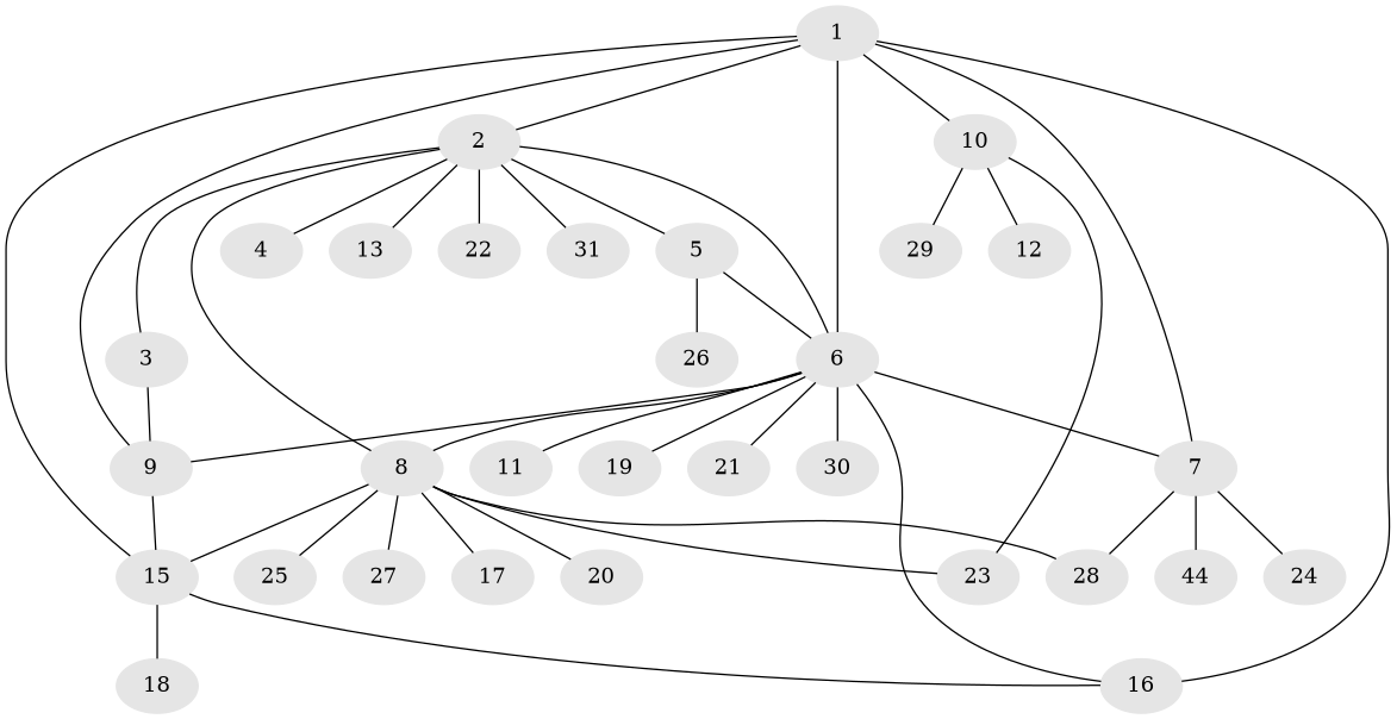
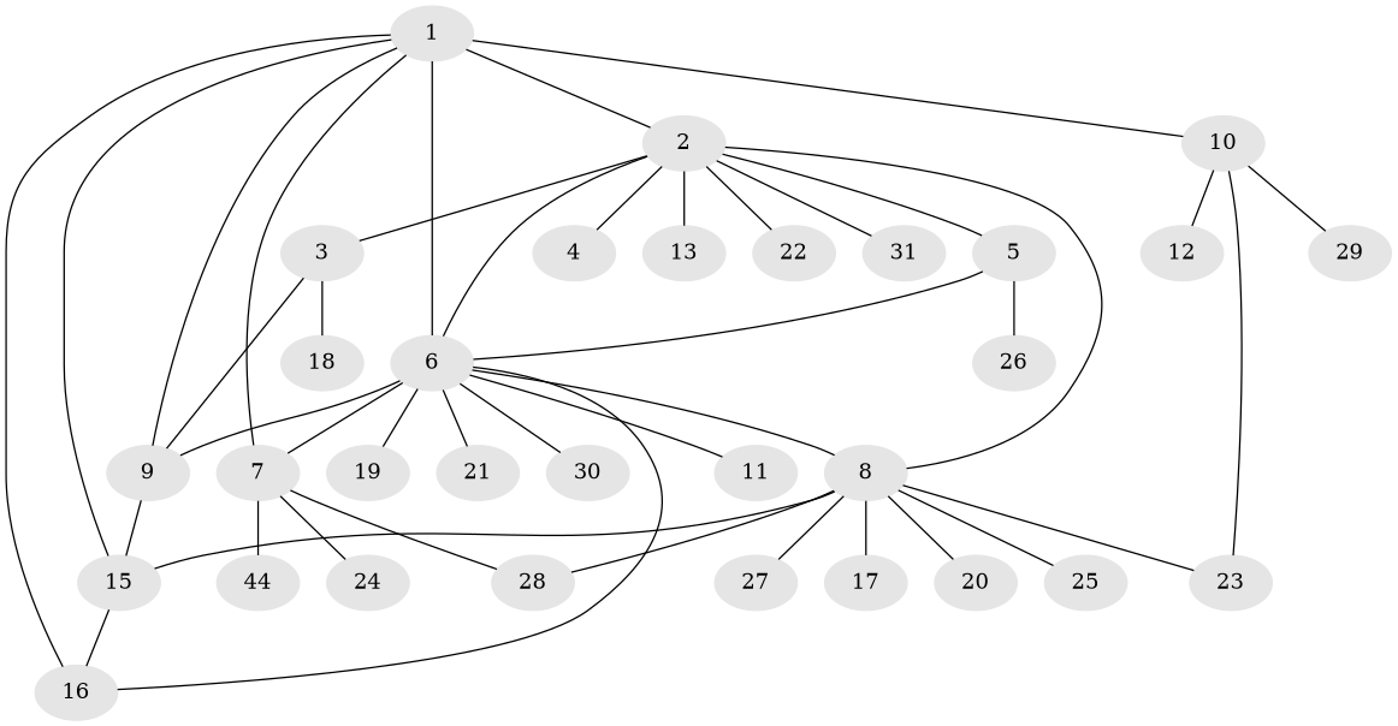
  graph {
    node [color=gray90 style=filled]
    edge [weight=1.0]
    1
    2
    6
    7
    9
    10
    15
    16
    3
    4
    5
    8
    13
    22
    31
    11
    19
    21
    30
    n20 [label=44]
    24
    28
    23
    12
    29
    18
    26
    17
    20
    25
    27
    1 -- 2
    1 -- 6 [weight=13.0]
    1 -- 7
    1 -- 9
    1 -- 10
    1 -- 15
    1 -- 16 [weight=2.0]
    2 -- 6
    2 -- 3
    2 -- 4
    2 -- 5
    2 -- 8
    2 -- 13
    2 -- 22
    2 -- 31
    6 -- 7
    6 -- 9
    6 -- 16
    6 -- 8 [weight=2.0]
    6 -- 11
    6 -- 19
    6 -- 21
    6 -- 30
    7 -- n20
    7 -- 24
    7 -- 28
    9 -- 15
    10 -- 23
    10 -- 12
    10 -- 29
    15 -- 16
-   15 -- 18
+   3 -- 18
    3 -- 9
    5 -- 6
    5 -- 26
    8 -- 15
    8 -- 28
    8 -- 23
    8 -- 17
    8 -- 20
    8 -- 25
    8 -- 27
  }
